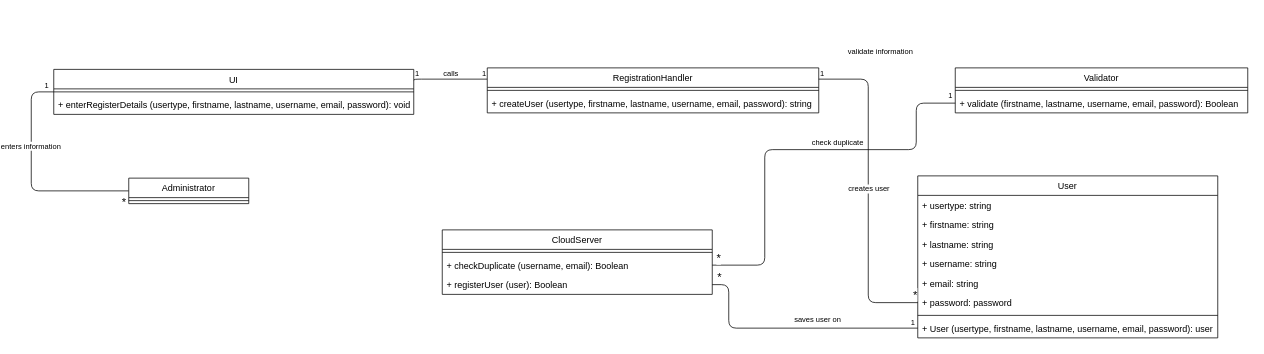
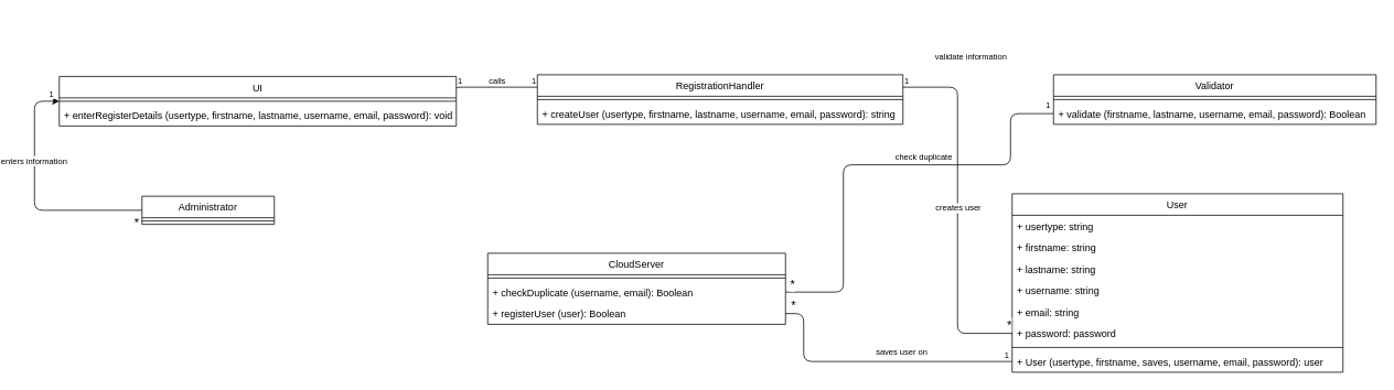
  <mxCell id="0" />
  <mxCell id="1" parent="0" />
- <mxCell id="2" value="" style="endArrow=none;html=1;edgeStyle=orthogonalEdgeStyle;entryX=0;entryY=0.5;entryDx=0;entryDy=0;exitX=0;exitY=0.5;exitDx=0;exitDy=0;" parent="1" source="24" target="13" edge="1"><mxGeometry relative="1" as="geometry"><mxPoint x="90.333" y="205.889" as="sourcePoint" /><mxPoint x="200" y="116" as="targetPoint" /><Array as="points"><mxPoint x="20" y="254" /><mxPoint x="20" y="122" /></Array></mxGeometry></mxCell>
+ <mxCell id="2" value="" style="endArrow=classic;html=1;edgeStyle=orthogonalEdgeStyle;entryX=0;entryY=0.5;entryDx=0;entryDy=0;exitX=0;exitY=0.5;exitDx=0;exitDy=0;" parent="1" source="24" target="13" edge="1"><mxGeometry relative="1" as="geometry"><mxPoint x="90.333" y="205.889" as="sourcePoint" /><mxPoint x="200" y="116" as="targetPoint" /><Array as="points"><mxPoint x="20" y="254" /><mxPoint x="20" y="122" /></Array></mxGeometry></mxCell>
  <mxCell id="3" value="enters information" style="resizable=0;html=1;align=right;verticalAlign=bottom;labelBackgroundColor=#ffffff;fontSize=10;" parent="2" connectable="0" vertex="1"><mxGeometry x="1" relative="1" as="geometry"><mxPoint x="10" y="80" as="offset" /></mxGeometry></mxCell>
  <mxCell id="4" value="&lt;font style=&quot;font-size: 15px&quot;&gt;*&lt;/font&gt;" style="resizable=0;html=1;align=right;verticalAlign=bottom;labelBackgroundColor=#ffffff;fontSize=10;" parent="1" connectable="0" vertex="1"><mxGeometry x="160" y="215" as="geometry"><mxPoint x="-13" y="64" as="offset" /></mxGeometry></mxCell>
  <mxCell id="5" value="" style="endArrow=none;html=1;edgeStyle=orthogonalEdgeStyle;exitX=1;exitY=0.25;exitDx=0;exitDy=0;entryX=0;entryY=0.25;entryDx=0;entryDy=0;" parent="1" source="13" target="16" edge="1"><mxGeometry relative="1" as="geometry"><mxPoint x="568" y="115.429" as="sourcePoint" /><mxPoint x="628.333" y="120.222" as="targetPoint" /><Array as="points"><mxPoint x="530" y="105" /></Array></mxGeometry></mxCell>
  <mxCell id="6" value="1" style="resizable=0;html=1;align=left;verticalAlign=bottom;labelBackgroundColor=#ffffff;fontSize=10;" parent="5" connectable="0" vertex="1"><mxGeometry x="-1" relative="1" as="geometry"><mxPoint y="-2" as="offset" /></mxGeometry></mxCell>
  <mxCell id="7" value="1" style="resizable=0;html=1;align=right;verticalAlign=bottom;labelBackgroundColor=#ffffff;fontSize=10;" parent="5" connectable="0" vertex="1"><mxGeometry x="1" relative="1" as="geometry"><mxPoint x="-1" as="offset" /></mxGeometry></mxCell>
  <mxCell id="8" value="calls" style="resizable=0;html=1;align=right;verticalAlign=bottom;labelBackgroundColor=#ffffff;fontSize=10;" parent="1" connectable="0" vertex="1"><mxGeometry x="600" y="49" as="geometry"><mxPoint x="-10" y="56" as="offset" /></mxGeometry></mxCell>
  <mxCell id="9" value="" style="endArrow=none;html=1;edgeStyle=orthogonalEdgeStyle;exitX=0;exitY=0.5;exitDx=0;exitDy=0;entryX=1;entryY=0.5;entryDx=0;entryDy=0;" parent="1" source="38" target="22" edge="1"><mxGeometry relative="1" as="geometry"><mxPoint x="588" y="160" as="sourcePoint" /><mxPoint x="990" y="379" as="targetPoint" /><Array as="points"><mxPoint x="950" y="437" /><mxPoint x="950" y="379" /></Array></mxGeometry></mxCell>
  <mxCell id="10" value="1" style="resizable=0;html=1;align=left;verticalAlign=bottom;labelBackgroundColor=#ffffff;fontSize=10;" parent="9" connectable="0" vertex="1"><mxGeometry x="-1" relative="1" as="geometry"><mxPoint x="-11" as="offset" /></mxGeometry></mxCell>
  <mxCell id="11" value="&lt;font style=&quot;font-size: 15px&quot;&gt;*&lt;/font&gt;" style="resizable=0;html=1;align=right;verticalAlign=bottom;labelBackgroundColor=#ffffff;fontSize=10;" parent="9" connectable="0" vertex="1"><mxGeometry x="1" relative="1" as="geometry"><mxPoint x="13" as="offset" /></mxGeometry></mxCell>
  <mxCell id="12" value="saves user on" style="resizable=0;html=1;align=right;verticalAlign=bottom;labelBackgroundColor=#ffffff;fontSize=10;" parent="1" connectable="0" vertex="1"><mxGeometry x="1110" y="377" as="geometry"><mxPoint x="-10" y="56" as="offset" /></mxGeometry></mxCell>
  <mxCell id="13" value="UI" style="swimlane;fontStyle=0;align=center;verticalAlign=top;childLayout=stackLayout;horizontal=1;startSize=26;horizontalStack=0;resizeParent=1;resizeParentMax=0;resizeLast=0;collapsible=1;marginBottom=0;" parent="1" vertex="1"><mxGeometry x="50" y="92" width="480" height="60" as="geometry" /></mxCell>
  <mxCell id="14" value="" style="line;strokeWidth=1;fillColor=none;align=left;verticalAlign=middle;spacingTop=-1;spacingLeft=3;spacingRight=3;rotatable=0;labelPosition=right;points=[];portConstraint=eastwest;" parent="13" vertex="1"><mxGeometry y="26" width="480" height="8" as="geometry" /></mxCell>
  <mxCell id="15" value="+ enterRegisterDetails (usertype, firstname, lastname, username, email, password): void" style="text;strokeColor=none;fillColor=none;align=left;verticalAlign=top;spacingLeft=4;spacingRight=4;overflow=hidden;rotatable=0;points=[[0,0.5],[1,0.5]];portConstraint=eastwest;" parent="13" vertex="1"><mxGeometry y="34" width="480" height="26" as="geometry" /></mxCell>
  <mxCell id="16" value="RegistrationHandler" style="swimlane;fontStyle=0;align=center;verticalAlign=top;childLayout=stackLayout;horizontal=1;startSize=26;horizontalStack=0;resizeParent=1;resizeParentMax=0;resizeLast=0;collapsible=1;marginBottom=0;" parent="1" vertex="1"><mxGeometry x="628" y="90" width="442" height="60" as="geometry" /></mxCell>
  <mxCell id="17" value="" style="line;strokeWidth=1;fillColor=none;align=left;verticalAlign=middle;spacingTop=-1;spacingLeft=3;spacingRight=3;rotatable=0;labelPosition=right;points=[];portConstraint=eastwest;" parent="16" vertex="1"><mxGeometry y="26" width="442" height="8" as="geometry" /></mxCell>
  <mxCell id="18" value="+ createUser (usertype, firstname, lastname, username, email, password): string" style="text;strokeColor=none;fillColor=none;align=left;verticalAlign=top;spacingLeft=4;spacingRight=4;overflow=hidden;rotatable=0;points=[[0,0.5],[1,0.5]];portConstraint=eastwest;" parent="16" vertex="1"><mxGeometry y="34" width="442" height="26" as="geometry" /></mxCell>
  <mxCell id="19" value="CloudServer" style="swimlane;fontStyle=0;align=center;verticalAlign=top;childLayout=stackLayout;horizontal=1;startSize=26;horizontalStack=0;resizeParent=1;resizeParentMax=0;resizeLast=0;collapsible=1;marginBottom=0;" parent="1" vertex="1"><mxGeometry x="568" y="306" width="360" height="86" as="geometry" /></mxCell>
  <mxCell id="20" value="" style="line;strokeWidth=1;fillColor=none;align=left;verticalAlign=middle;spacingTop=-1;spacingLeft=3;spacingRight=3;rotatable=0;labelPosition=right;points=[];portConstraint=eastwest;" parent="19" vertex="1"><mxGeometry y="26" width="360" height="8" as="geometry" /></mxCell>
  <mxCell id="21" value="+ checkDuplicate (username, email): Boolean" style="text;strokeColor=none;fillColor=none;align=left;verticalAlign=top;spacingLeft=4;spacingRight=4;overflow=hidden;rotatable=0;points=[[0,0.5],[1,0.5]];portConstraint=eastwest;" parent="19" vertex="1"><mxGeometry y="34" width="360" height="26" as="geometry" /></mxCell>
  <mxCell id="22" value="+ registerUser (user): Boolean" style="text;strokeColor=none;fillColor=none;align=left;verticalAlign=top;spacingLeft=4;spacingRight=4;overflow=hidden;rotatable=0;points=[[0,0.5],[1,0.5]];portConstraint=eastwest;" parent="19" vertex="1"><mxGeometry y="60" width="360" height="26" as="geometry" /></mxCell>
  <mxCell id="23" value="1" style="resizable=0;html=1;align=left;verticalAlign=bottom;labelBackgroundColor=#ffffff;fontSize=10;" parent="1" connectable="0" vertex="1"><mxGeometry x="364" y="133" as="geometry"><mxPoint x="-328" y="-12" as="offset" /></mxGeometry></mxCell>
  <mxCell id="24" value="Administrator" style="swimlane;fontStyle=0;align=center;verticalAlign=top;childLayout=stackLayout;horizontal=1;startSize=26;horizontalStack=0;resizeParent=1;resizeParentMax=0;resizeLast=0;collapsible=1;marginBottom=0;" parent="1" vertex="1"><mxGeometry x="150" y="237" width="160" height="34" as="geometry" /></mxCell>
  <mxCell id="25" value="" style="line;strokeWidth=1;fillColor=none;align=left;verticalAlign=middle;spacingTop=-1;spacingLeft=3;spacingRight=3;rotatable=0;labelPosition=right;points=[];portConstraint=eastwest;" parent="24" vertex="1"><mxGeometry y="26" width="160" height="8" as="geometry" /></mxCell>
  <mxCell id="26" value="Validator" style="swimlane;fontStyle=0;align=center;verticalAlign=top;childLayout=stackLayout;horizontal=1;startSize=26;horizontalStack=0;resizeParent=1;resizeParentMax=0;resizeLast=0;collapsible=1;marginBottom=0;" parent="1" vertex="1"><mxGeometry x="1252" y="90" width="390" height="60" as="geometry" /></mxCell>
  <mxCell id="27" value="" style="line;strokeWidth=1;fillColor=none;align=left;verticalAlign=middle;spacingTop=-1;spacingLeft=3;spacingRight=3;rotatable=0;labelPosition=right;points=[];portConstraint=eastwest;" parent="26" vertex="1"><mxGeometry y="26" width="390" height="8" as="geometry" /></mxCell>
  <mxCell id="28" value="+ validate (firstname, lastname, username, email, password): Boolean" style="text;strokeColor=none;fillColor=none;align=left;verticalAlign=top;spacingLeft=4;spacingRight=4;overflow=hidden;rotatable=0;points=[[0,0.5],[1,0.5]];portConstraint=eastwest;" parent="26" vertex="1"><mxGeometry y="34" width="390" height="26" as="geometry" /></mxCell>
  <mxCell id="29" value="validate information" style="resizable=0;html=1;align=right;verticalAlign=bottom;labelBackgroundColor=#ffffff;fontSize=10;" parent="1" connectable="0" vertex="1"><mxGeometry x="1206" y="20" as="geometry"><mxPoint x="-10" y="56" as="offset" /></mxGeometry></mxCell>
  <mxCell id="30" value="User" style="swimlane;fontStyle=0;align=center;verticalAlign=top;childLayout=stackLayout;horizontal=1;startSize=26;horizontalStack=0;resizeParent=1;resizeParentMax=0;resizeLast=0;collapsible=1;marginBottom=0;" parent="1" vertex="1"><mxGeometry x="1202" y="234" width="400" height="216" as="geometry" /></mxCell>
  <mxCell id="31" value="+ usertype: string" style="text;strokeColor=none;fillColor=none;align=left;verticalAlign=top;spacingLeft=4;spacingRight=4;overflow=hidden;rotatable=0;points=[[0,0.5],[1,0.5]];portConstraint=eastwest;" parent="30" vertex="1"><mxGeometry y="26" width="400" height="26" as="geometry" /></mxCell>
  <mxCell id="32" value="+ firstname: string" style="text;strokeColor=none;fillColor=none;align=left;verticalAlign=top;spacingLeft=4;spacingRight=4;overflow=hidden;rotatable=0;points=[[0,0.5],[1,0.5]];portConstraint=eastwest;" parent="30" vertex="1"><mxGeometry y="52" width="400" height="26" as="geometry" /></mxCell>
  <mxCell id="33" value="+ lastname: string" style="text;strokeColor=none;fillColor=none;align=left;verticalAlign=top;spacingLeft=4;spacingRight=4;overflow=hidden;rotatable=0;points=[[0,0.5],[1,0.5]];portConstraint=eastwest;" parent="30" vertex="1"><mxGeometry y="78" width="400" height="26" as="geometry" /></mxCell>
  <mxCell id="34" value="+ username: string" style="text;strokeColor=none;fillColor=none;align=left;verticalAlign=top;spacingLeft=4;spacingRight=4;overflow=hidden;rotatable=0;points=[[0,0.5],[1,0.5]];portConstraint=eastwest;" parent="30" vertex="1"><mxGeometry y="104" width="400" height="26" as="geometry" /></mxCell>
  <mxCell id="35" value="+ email: string" style="text;strokeColor=none;fillColor=none;align=left;verticalAlign=top;spacingLeft=4;spacingRight=4;overflow=hidden;rotatable=0;points=[[0,0.5],[1,0.5]];portConstraint=eastwest;" parent="30" vertex="1"><mxGeometry y="130" width="400" height="26" as="geometry" /></mxCell>
  <mxCell id="36" value="+ password: password" style="text;strokeColor=none;fillColor=none;align=left;verticalAlign=top;spacingLeft=4;spacingRight=4;overflow=hidden;rotatable=0;points=[[0,0.5],[1,0.5]];portConstraint=eastwest;" parent="30" vertex="1"><mxGeometry y="156" width="400" height="26" as="geometry" /></mxCell>
  <mxCell id="37" value="" style="line;strokeWidth=1;fillColor=none;align=left;verticalAlign=middle;spacingTop=-1;spacingLeft=3;spacingRight=3;rotatable=0;labelPosition=right;points=[];portConstraint=eastwest;" parent="30" vertex="1"><mxGeometry y="182" width="400" height="8" as="geometry" /></mxCell>
- <mxCell id="38" value="+ User (usertype, firstname, lastname, username, email, password): user" style="text;strokeColor=none;fillColor=none;align=left;verticalAlign=top;spacingLeft=4;spacingRight=4;overflow=hidden;rotatable=0;points=[[0,0.5],[1,0.5]];portConstraint=eastwest;" parent="30" vertex="1"><mxGeometry y="190" width="400" height="26" as="geometry" /></mxCell>
+ <mxCell id="38" value="+ User (usertype, firstname, saves, username, email, password): user" style="text;strokeColor=none;fillColor=none;align=left;verticalAlign=top;spacingLeft=4;spacingRight=4;overflow=hidden;rotatable=0;points=[[0,0.5],[1,0.5]];portConstraint=eastwest;" parent="30" vertex="1"><mxGeometry y="190" width="400" height="26" as="geometry" /></mxCell>
  <mxCell id="39" value="" style="endArrow=none;html=1;edgeStyle=orthogonalEdgeStyle;entryX=0;entryY=0.5;entryDx=0;entryDy=0;exitX=1;exitY=0.25;exitDx=0;exitDy=0;" parent="1" source="16" target="36" edge="1"><mxGeometry relative="1" as="geometry"><mxPoint x="1130" y="101" as="sourcePoint" /><mxPoint x="1202" y="281" as="targetPoint" /></mxGeometry></mxCell>
  <mxCell id="40" value="1" style="resizable=0;html=1;align=left;verticalAlign=bottom;labelBackgroundColor=#ffffff;fontSize=10;" parent="39" connectable="0" vertex="1"><mxGeometry x="-1" relative="1" as="geometry"><mxPoint as="offset" /></mxGeometry></mxCell>
  <mxCell id="41" value="&lt;font style=&quot;font-size: 15px&quot;&gt;*&lt;/font&gt;" style="resizable=0;html=1;align=right;verticalAlign=bottom;labelBackgroundColor=#ffffff;fontSize=10;" parent="39" connectable="0" vertex="1"><mxGeometry x="1" relative="1" as="geometry" /></mxCell>
  <mxCell id="42" value="creates user" style="resizable=0;html=1;align=right;verticalAlign=bottom;labelBackgroundColor=#ffffff;fontSize=10;" parent="1" connectable="0" vertex="1"><mxGeometry x="1175" y="203" as="geometry"><mxPoint x="-10" y="56" as="offset" /></mxGeometry></mxCell>
  <mxCell id="43" value="" style="endArrow=none;html=1;edgeStyle=orthogonalEdgeStyle;exitX=0;exitY=0.5;exitDx=0;exitDy=0;entryX=1;entryY=0.5;entryDx=0;entryDy=0;" parent="1" source="28" target="21" edge="1"><mxGeometry relative="1" as="geometry"><mxPoint x="818" y="165.5" as="sourcePoint" /><mxPoint x="938" y="275" as="targetPoint" /><Array as="points"><mxPoint x="1200" y="137" /><mxPoint x="1200" y="199" /><mxPoint x="998" y="199" /><mxPoint x="998" y="353" /></Array></mxGeometry></mxCell>
  <mxCell id="44" value="1" style="resizable=0;html=1;align=left;verticalAlign=bottom;labelBackgroundColor=#ffffff;fontSize=10;" parent="43" connectable="0" vertex="1"><mxGeometry x="-1" relative="1" as="geometry"><mxPoint x="-11" y="-3" as="offset" /></mxGeometry></mxCell>
  <mxCell id="45" value="&lt;font style=&quot;font-size: 15px&quot;&gt;*&lt;/font&gt;" style="resizable=0;html=1;align=right;verticalAlign=bottom;labelBackgroundColor=#ffffff;fontSize=10;" parent="43" connectable="0" vertex="1"><mxGeometry x="1" relative="1" as="geometry"><mxPoint x="12" y="1" as="offset" /></mxGeometry></mxCell>
  <mxCell id="46" value="check duplicate" style="resizable=0;html=1;align=right;verticalAlign=bottom;labelBackgroundColor=#ffffff;fontSize=10;" parent="1" connectable="0" vertex="1"><mxGeometry x="1140" y="141" as="geometry"><mxPoint x="-10" y="56" as="offset" /></mxGeometry></mxCell>
